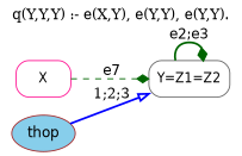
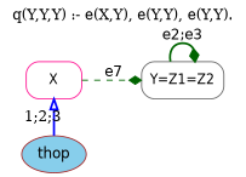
  digraph {
    label="q(Y,Y,Y) :- e(X,Y), e(Y,Y), e(Y,Y)."
    labelloc=t
    rankdir=LR
    node [fontname="Helvetica-Narrow" shape=box style=rounded]
    edge [arrowhead=diamond color=darkgreen fontname=helvetica style=bold]
    X [color=deeppink height=0.5 width=0.75]
    n2 [color=gray40 height=0.5 label="Y=Z1=Z2" width=1.0417]
    thop [color=brown fillcolor=skyblue fontname=helvetica height=0.5 shape=oval style="filled,rounded" width=0.79437]
    X -> n2 [label=e7 style=dashed]
    n2 -> n2 [label="e2;e3"]
-   thop -> n2 [arrowhead=onormal color=blue constraint=false label="1;2;3" fontname=""]
+   thop -> X [arrowhead=onormal color=blue constraint=false label="1;2;3" fontname=""]
  }
